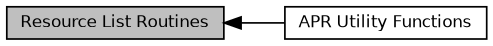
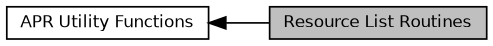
  digraph {
    rankdir=LR
    node [color=black fontname=Helvetica fontsize=10 shape=box style=filled]
    n1 [fillcolor=grey75 fontcolor=black height=0.2 label="Resource List Routines" width=0.4]
    n2 [fillcolor=white height=0.2 label="APR Utility Functions" width=0.4]
-   n1 -> n2 [dir=back fontname=Helvetica fontsize=10 labelfontname=Helvetica labelfontsize=10 shape=plaintext style=solid]
+   n2 -> n1 [dir=back fontname=Helvetica fontsize=10 labelfontname=Helvetica labelfontsize=10 shape=plaintext style=solid]
  }
